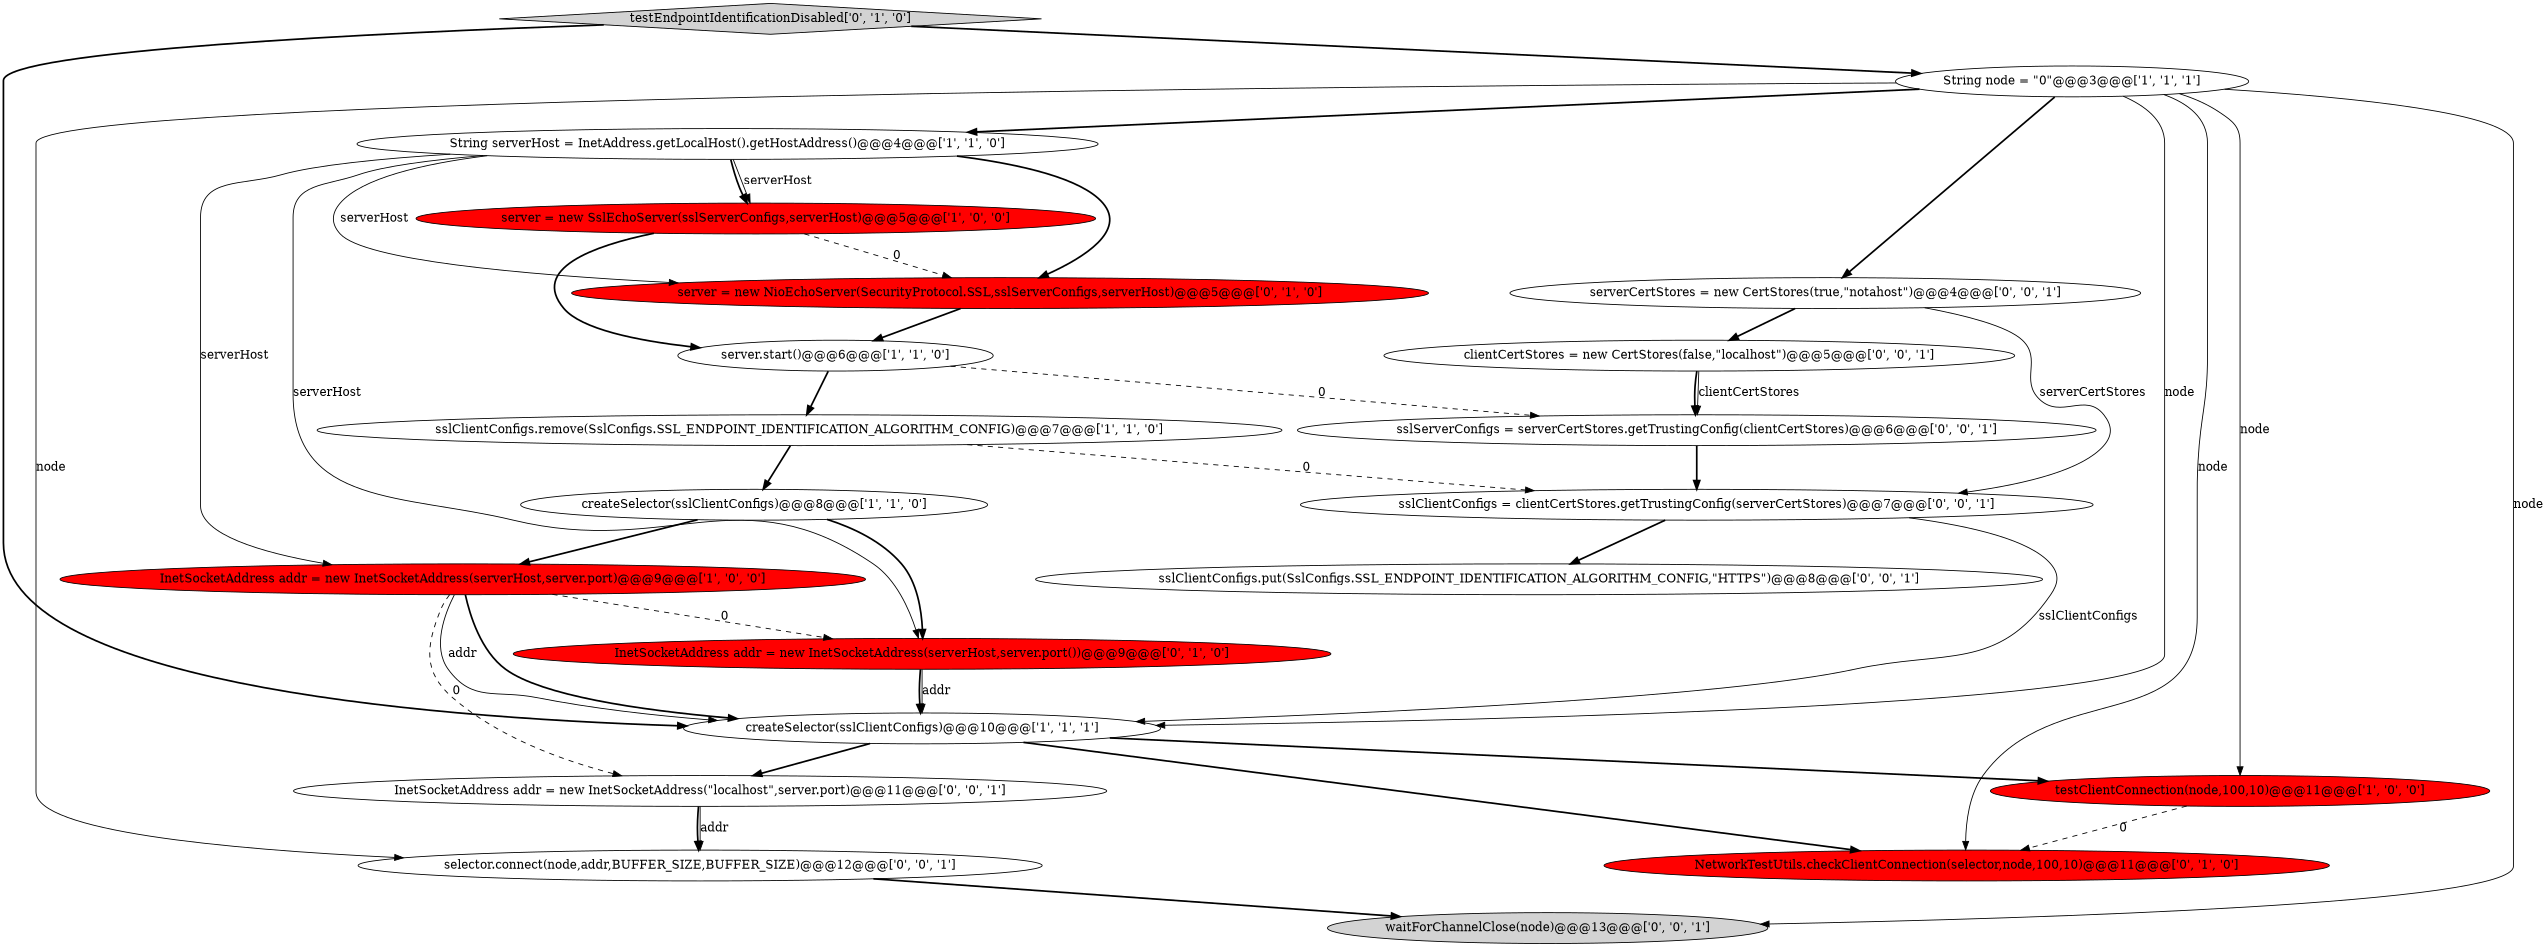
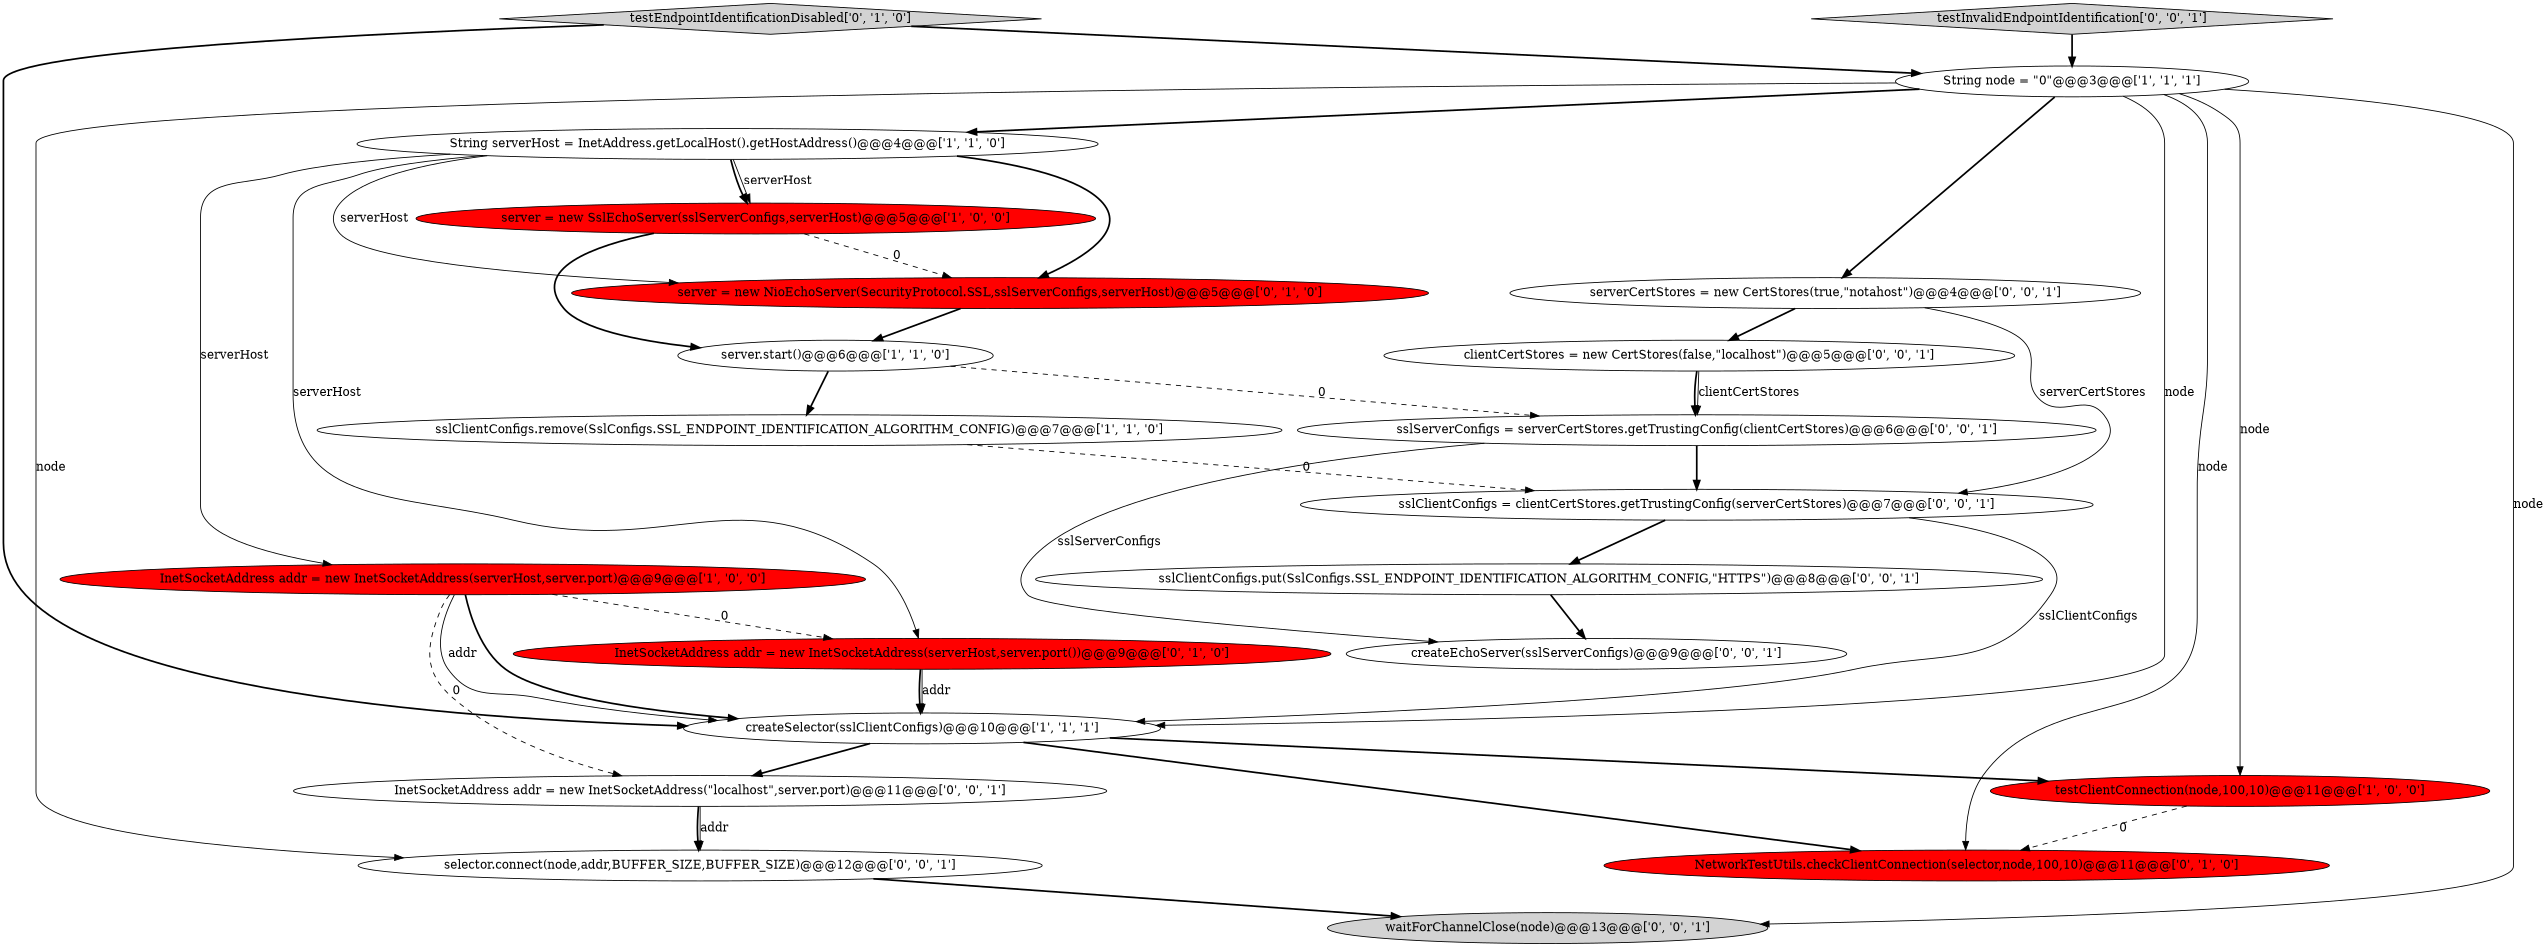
  digraph {
    node [fillcolor=white shape=ellipse style=filled]
    edge [style=bold]
    n1 [fillcolor=lightgray label="testEndpointIdentificationDisabled['0', '1', '0']" shape=diamond]
    n2 [label="String node = \"0\"@@@3@@@['1', '1', '1']"]
    n3 [label="createSelector(sslClientConfigs)@@@10@@@['1', '1', '1']"]
    n4 [label="String serverHost = InetAddress.getLocalHost().getHostAddress()@@@4@@@['1', '1', '0']"]
    n5 [fillcolor=red label="testClientConnection(node,100,10)@@@11@@@['1', '0', '0']"]
    n6 [fillcolor=red label="NetworkTestUtils.checkClientConnection(selector,node,100,10)@@@11@@@['0', '1', '0']"]
    n7 [label="selector.connect(node,addr,BUFFER_SIZE,BUFFER_SIZE)@@@12@@@['0', '0', '1']"]
    n8 [fillcolor=lightgray label="waitForChannelClose(node)@@@13@@@['0', '0', '1']"]
    n9 [label="serverCertStores = new CertStores(true,\"notahost\")@@@4@@@['0', '0', '1']"]
    n10 [fillcolor=red label="InetSocketAddress addr = new InetSocketAddress(serverHost,server.port)@@@9@@@['1', '0', '0']"]
    n11 [fillcolor=red label="InetSocketAddress addr = new InetSocketAddress(serverHost,server.port())@@@9@@@['0', '1', '0']"]
    n12 [fillcolor=red label="server = new SslEchoServer(sslServerConfigs,serverHost)@@@5@@@['1', '0', '0']"]
    n13 [fillcolor=red label="server = new NioEchoServer(SecurityProtocol.SSL,sslServerConfigs,serverHost)@@@5@@@['0', '1', '0']"]
    n14 [label="InetSocketAddress addr = new InetSocketAddress(\"localhost\",server.port)@@@11@@@['0', '0', '1']"]
    n15 [label="server.start()@@@6@@@['1', '1', '0']"]
+   n16 [fillcolor=lightgray label="testInvalidEndpointIdentification['0', '0', '1']" shape=diamond]
    n17 [label="sslClientConfigs.remove(SslConfigs.SSL_ENDPOINT_IDENTIFICATION_ALGORITHM_CONFIG)@@@7@@@['1', '1', '0']"]
    n18 [label="sslClientConfigs = clientCertStores.getTrustingConfig(serverCertStores)@@@7@@@['0', '0', '1']"]
-   n19 [label="createSelector(sslClientConfigs)@@@8@@@['1', '1', '0']"]
    n20 [label="sslClientConfigs.put(SslConfigs.SSL_ENDPOINT_IDENTIFICATION_ALGORITHM_CONFIG,\"HTTPS\")@@@8@@@['0', '0', '1']"]
    n21 [label="sslServerConfigs = serverCertStores.getTrustingConfig(clientCertStores)@@@6@@@['0', '0', '1']"]
+   n22 [label="createEchoServer(sslServerConfigs)@@@9@@@['0', '0', '1']"]
    n23 [label="clientCertStores = new CertStores(false,\"localhost\")@@@5@@@['0', '0', '1']"]
    n1 -> n2
    n1 -> n3
    n2 -> n3 [label="node" style=solid]
    n2 -> n4
    n2 -> n5 [label="node" style=solid]
    n2 -> n6 [label="node" style=solid]
    n2 -> n7 [label="node" style=solid]
    n2 -> n8 [label="node" style=solid]
    n2 -> n9
    n3 -> n5
    n3 -> n6
    n3 -> n14
    n4 -> n10 [label=serverHost style=solid]
    n4 -> n11 [label=serverHost style=solid]
    n4 -> n12
    n4 -> n12 [label=serverHost style=solid]
    n4 -> n13
    n4 -> n13 [label=serverHost style=solid]
    n5 -> n6 [label=0 style=dashed]
    n7 -> n8
    n9 -> n18 [label=serverCertStores style=solid]
    n9 -> n23
    n10 -> n3
    n10 -> n3 [label=addr style=solid]
    n10 -> n11 [label=0 style=dashed]
    n10 -> n14 [label=0 style=dashed]
    n11 -> n3 [label=addr style=solid]
    n11 -> n3
    n12 -> n13 [label=0 style=dashed]
    n12 -> n15
    n13 -> n15
    n14 -> n7 [label=addr style=solid]
    n14 -> n7
    n15 -> n17
    n15 -> n21 [label=0 style=dashed]
+   n16 -> n2
    n17 -> n18 [label=0 style=dashed]
-   n17 -> n19
    n18 -> n3 [label=sslClientConfigs style=solid]
    n18 -> n20
-   n19 -> n10
-   n19 -> n11
+   n20 -> n22
    n21 -> n18
+   n21 -> n22 [label=sslServerConfigs style=solid]
    n23 -> n21 [label=clientCertStores style=solid]
    n23 -> n21
  }
